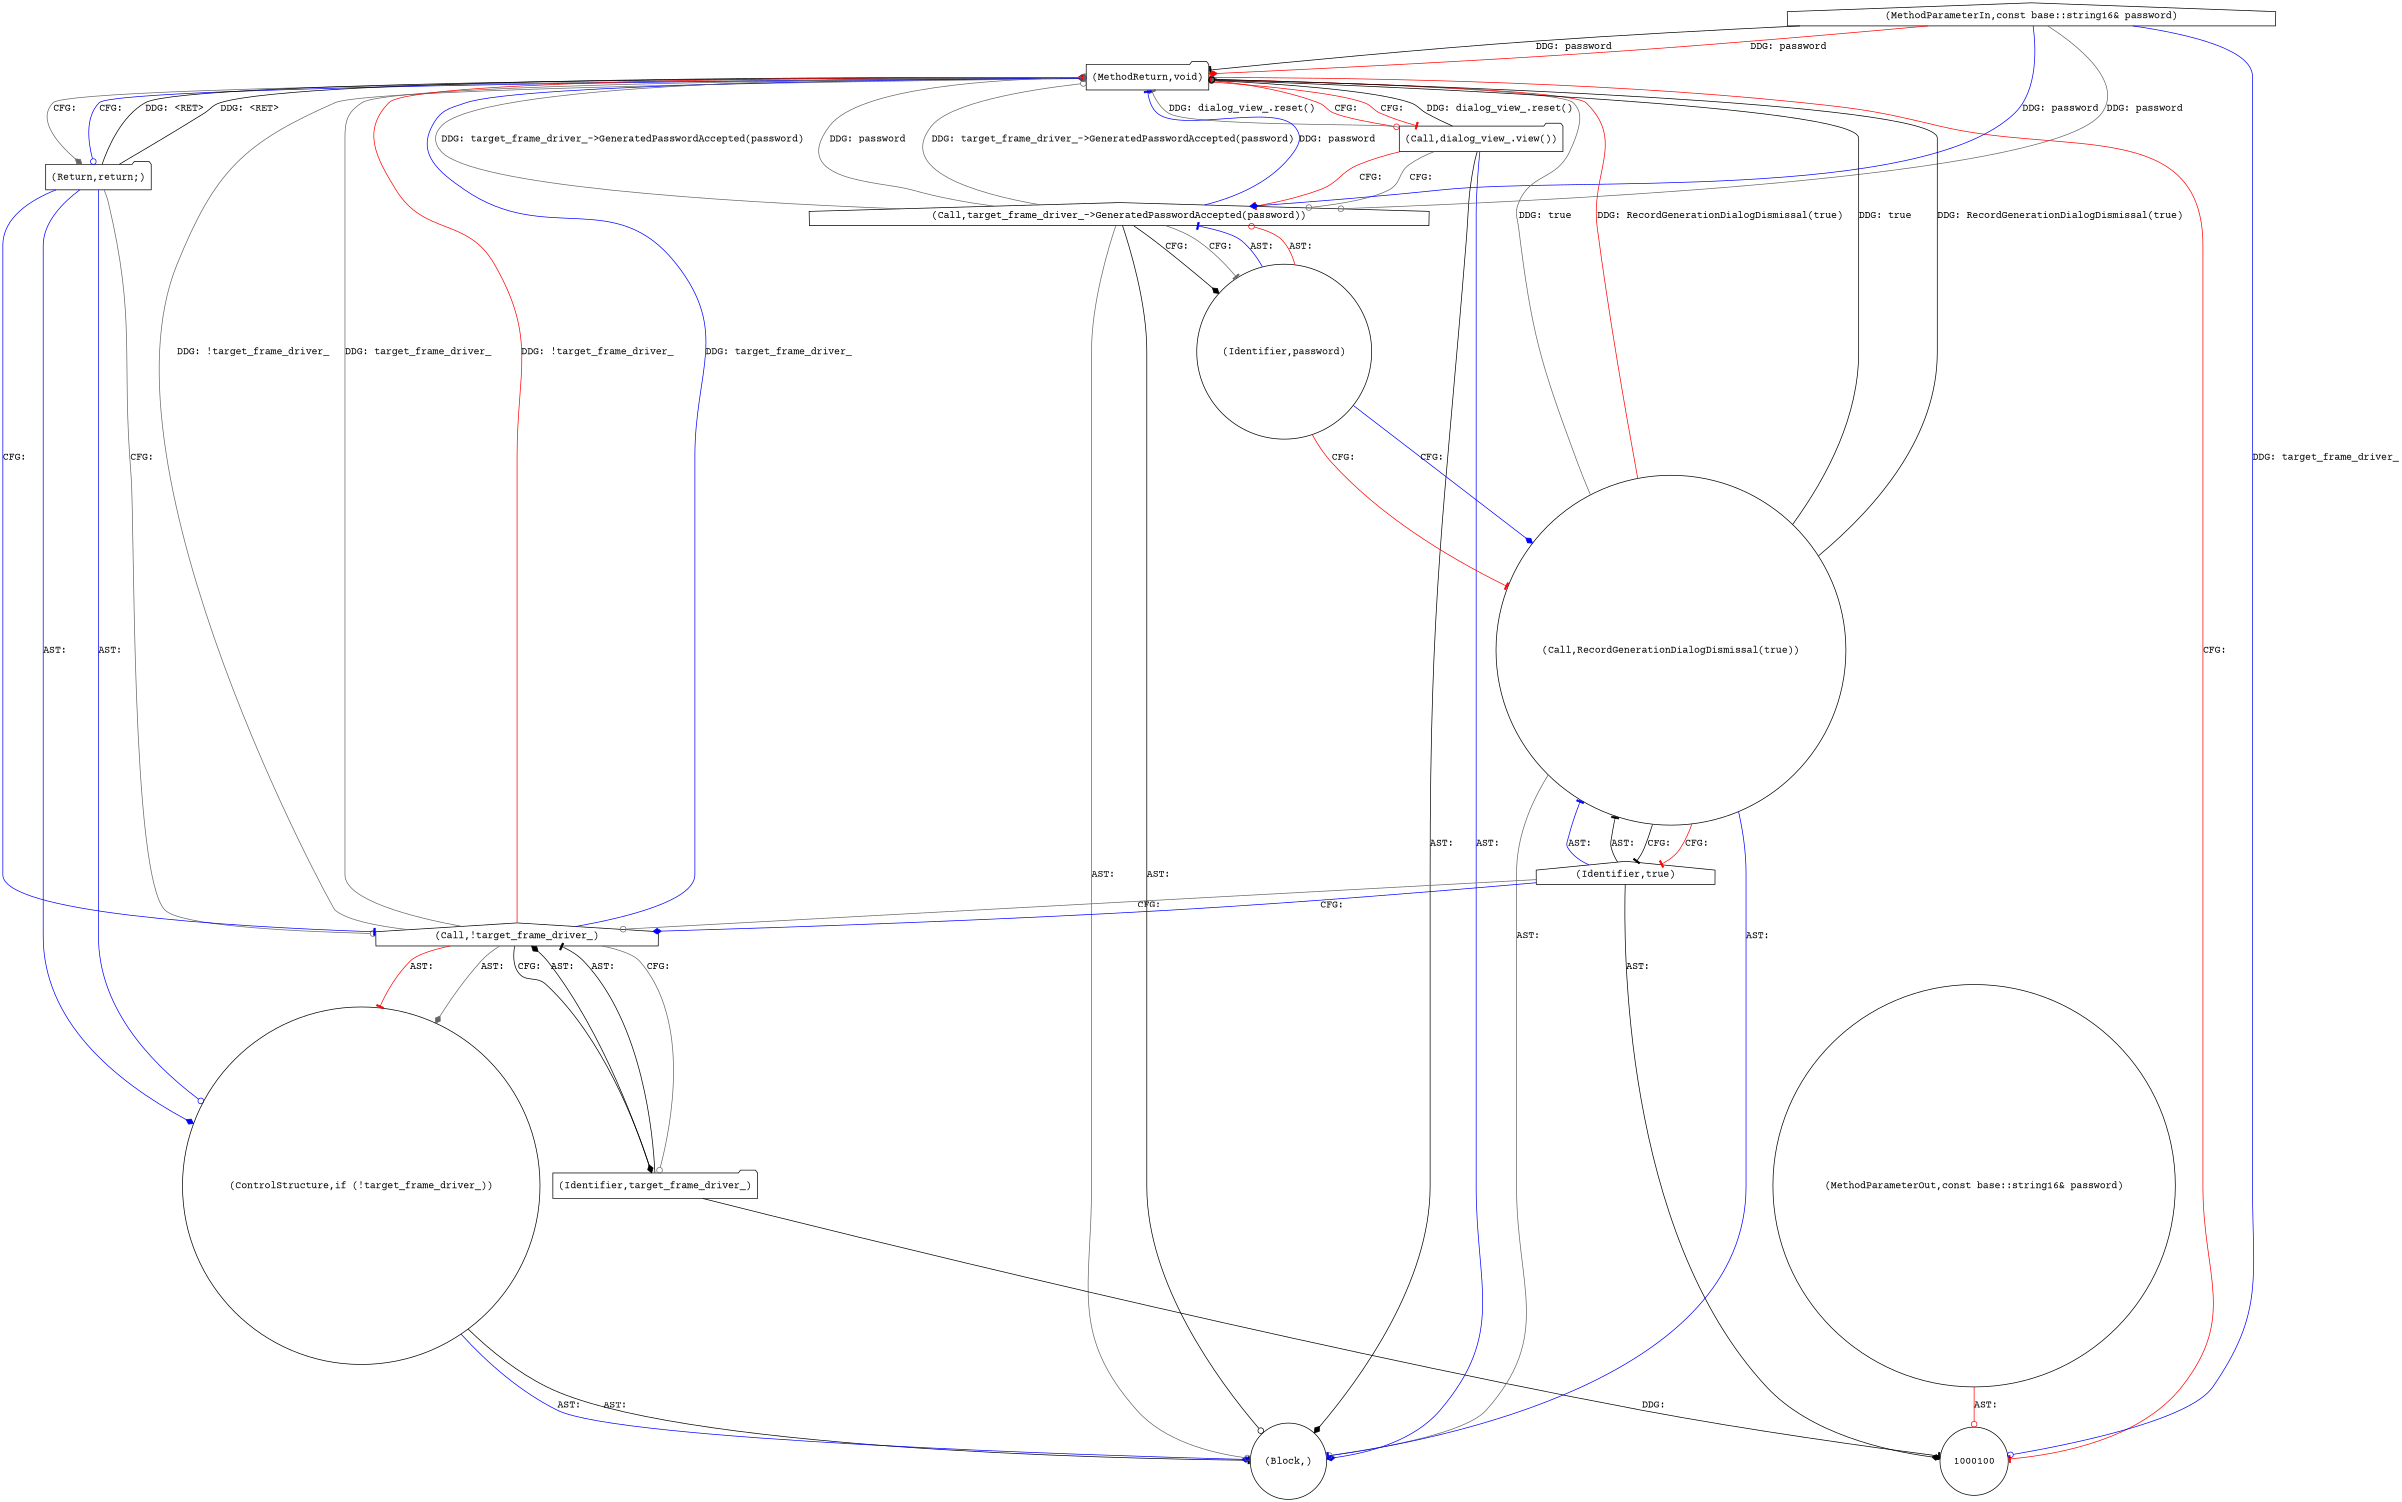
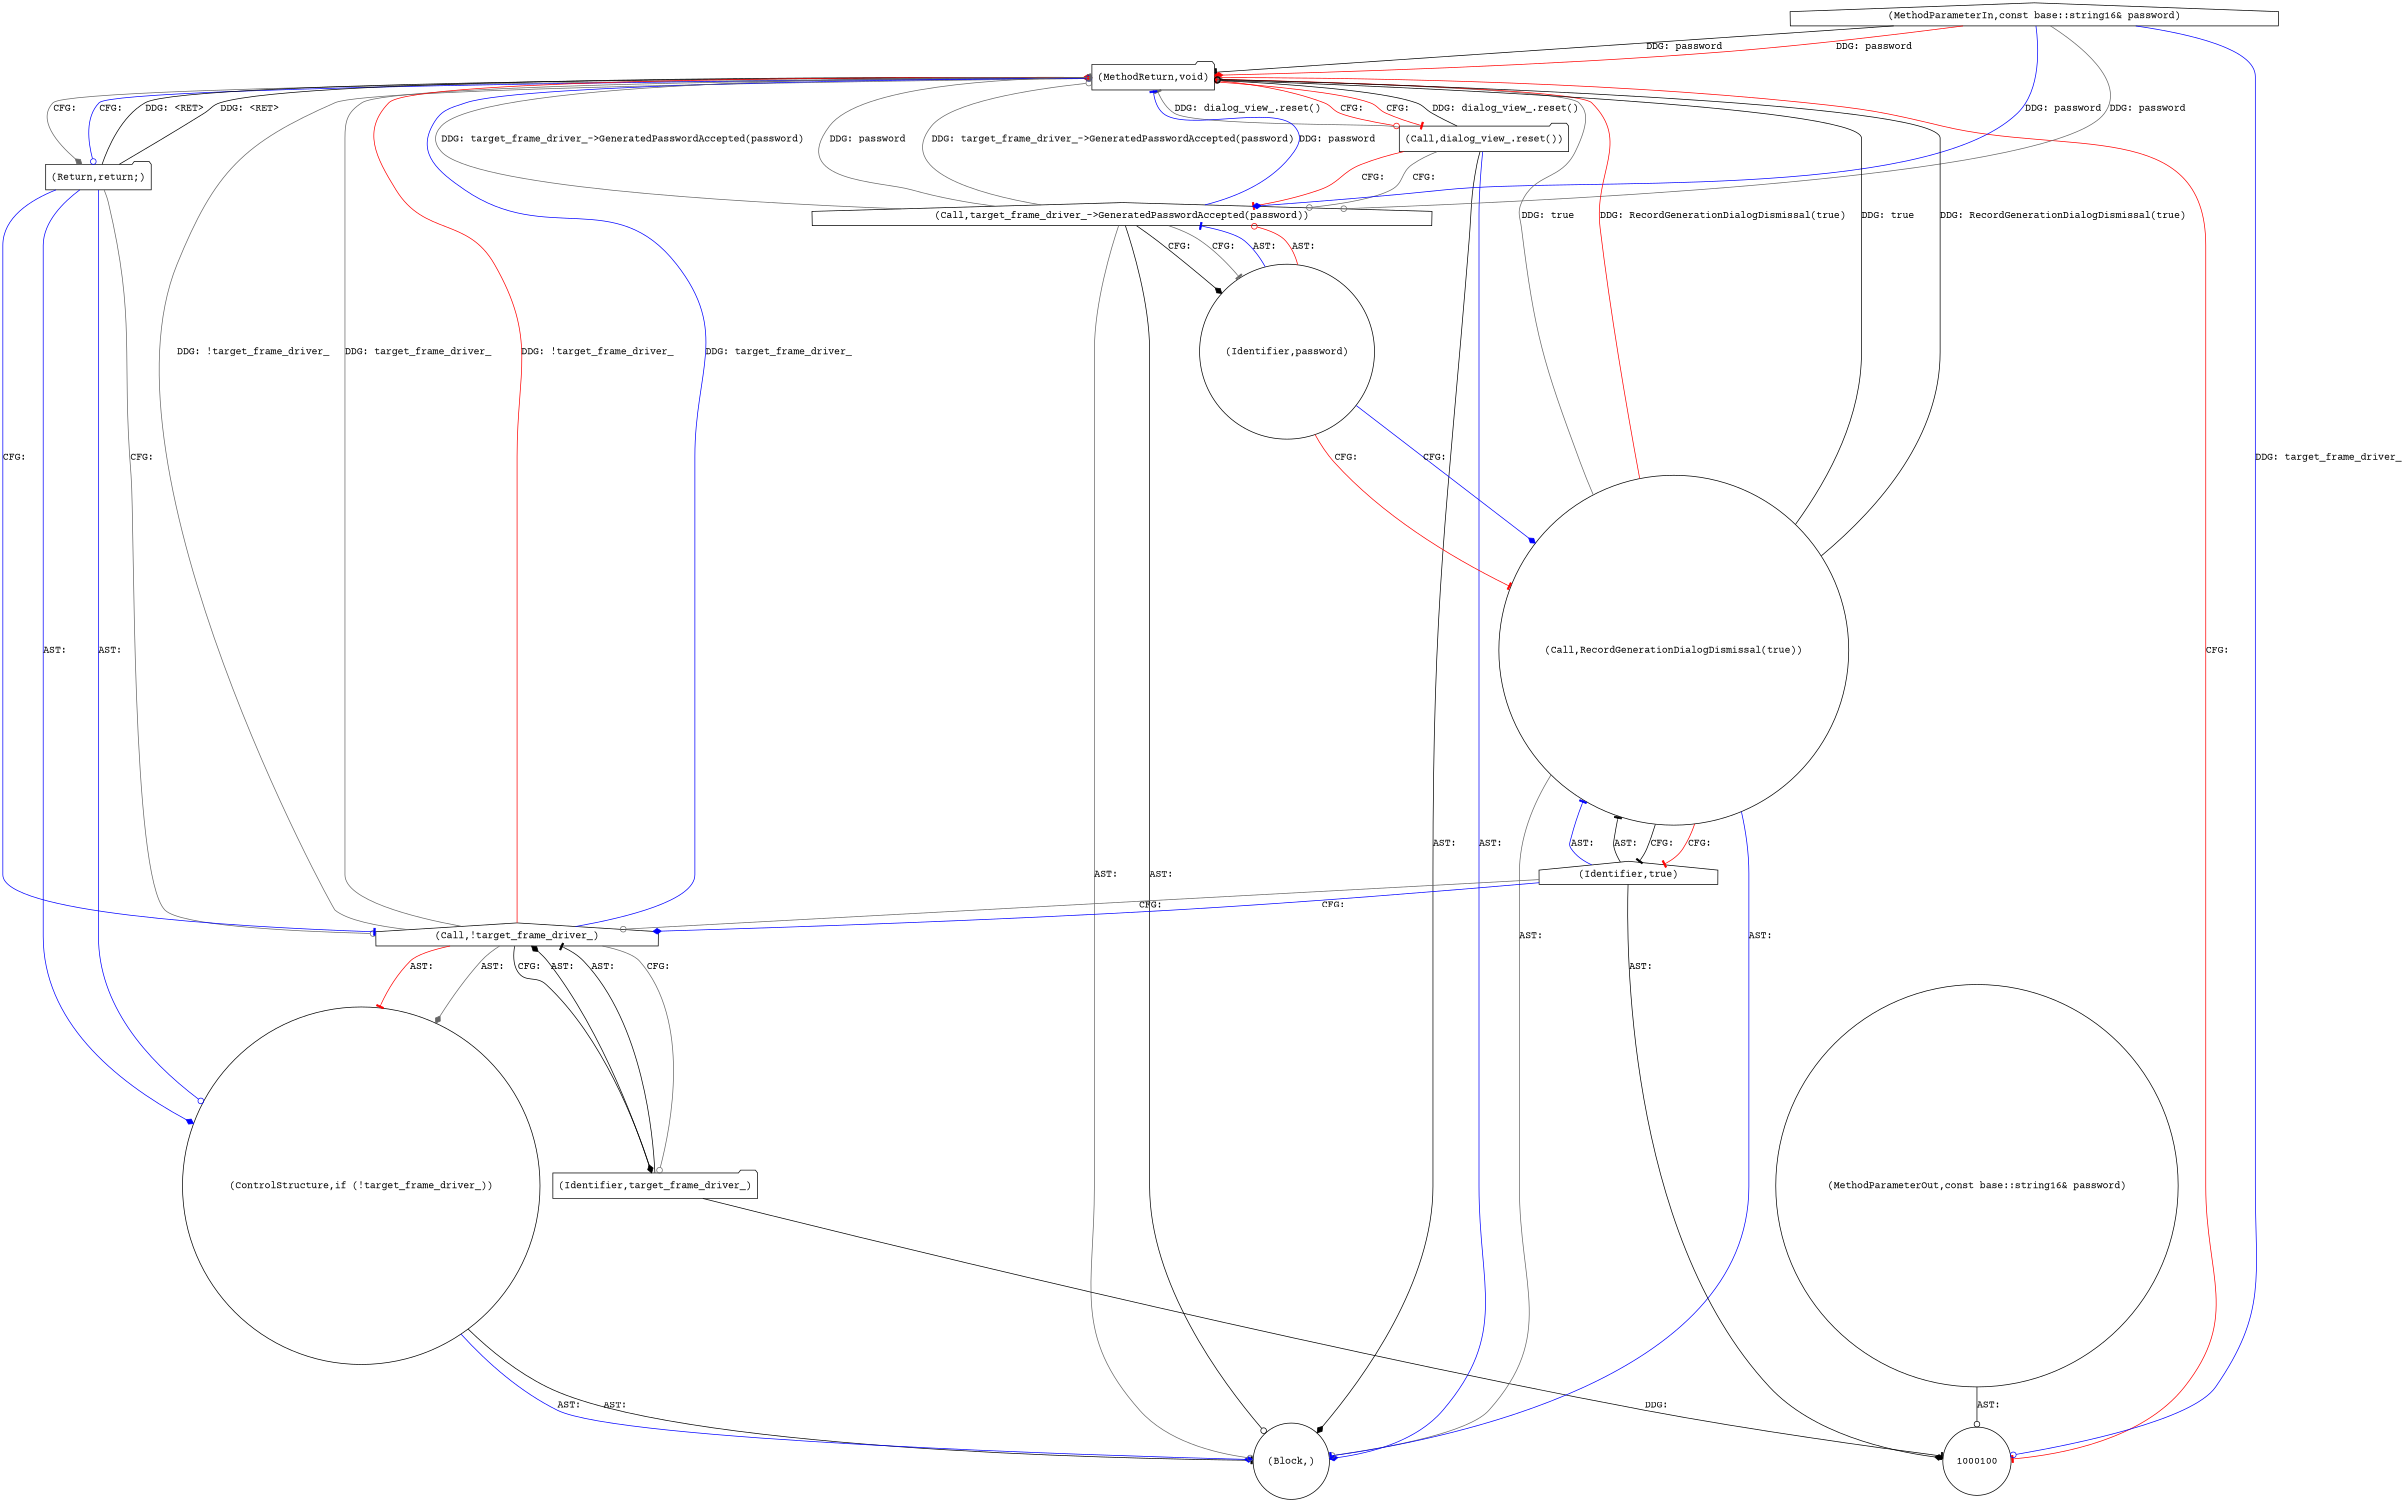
  digraph {
    fontname="Courier Prime"
    node [fontname="Courier Prime" shape=circle]
    edge [arrowhead=odot color=gray40 fontname="Courier Prime"]
    n1 [label="(MethodReturn,void)" shape=folder]
    n2 [label="(Return,return;)" shape=folder]
-   n3 [label="(Call,dialog_view_.view())" shape=folder]
+   n3 [label="(Call,dialog_view_.reset())" shape=folder]
    1000100
    n5 [label="(ControlStructure,if (!target_frame_driver_))"]
    n6 [label="(Call,!target_frame_driver_)" shape=house]
    n7 [label="(Block,)"]
    n8 [label="(Call,target_frame_driver_->GeneratedPasswordAccepted(password))" shape=house]
    n9 [label="(MethodParameterIn,const base::string16& password)" shape=house]
    n10 [label="(Identifier,password)"]
    n11 [label="(MethodParameterOut,const base::string16& password)"]
    n12 [label="(Identifier,target_frame_driver_)" shape=folder]
    n13 [label="(Call,RecordGenerationDialogDismissal(true))"]
    n14 [label="(Identifier,true)" shape=house]
    n1 -> n2 [arrowhead=diamond label="CFG: "]
    n1 -> n2 [color=blue label="CFG: "]
    n1 -> n3 [color=red label="CFG: "]
    n1 -> n3 [arrowhead=tee color=red label="CFG: "]
    n1 -> 1000100 [arrowhead=tee color=red label="CFG: "]
    n2 -> n1 [arrowhead=diamond color=black label="DDG: <RET>"]
    n2 -> n1 [color=black label="DDG: <RET>"]
    n2 -> n5 [arrowhead=diamond color=blue label="AST: "]
    n2 -> n5 [color=blue label="AST: "]
    n2 -> n6 [label="CFG: "]
    n2 -> n6 [arrowhead=tee color=blue label="CFG: "]
    n3 -> n1 [color=black label="DDG: dialog_view_.reset()"]
    n3 -> n1 [arrowhead=tee label="DDG: dialog_view_.reset()"]
    n3 -> n7 [arrowhead=diamond color=blue label="AST: "]
    n3 -> n7 [arrowhead=diamond color=black label="AST: "]
    n3 -> n8 [arrowhead=tee color=red label="CFG: "]
    n3 -> n8 [label="CFG: "]
    n5 -> n7 [arrowhead=tee color=black label="AST: "]
    n5 -> n7 [arrowhead=diamond color=blue label="AST: "]
    n6 -> n1 [label="DDG: !target_frame_driver_"]
    n6 -> n1 [arrowhead=diamond label="DDG: target_frame_driver_"]
    n6 -> n1 [arrowhead=diamond color=red label="DDG: !target_frame_driver_"]
    n6 -> n1 [color=blue label="DDG: target_frame_driver_"]
    n6 -> n5 [arrowhead=tee color=red label="AST: "]
    n6 -> n5 [arrowhead=diamond label="AST: "]
    n6 -> n12 [label="CFG: "]
    n6 -> n12 [arrowhead=diamond color=black label="CFG: "]
    n8 -> n1 [arrowhead=tee label="DDG: target_frame_driver_->GeneratedPasswordAccepted(password)"]
    n8 -> n1 [label="DDG: password"]
    n8 -> n1 [label="DDG: target_frame_driver_->GeneratedPasswordAccepted(password)"]
    n8 -> n1 [arrowhead=tee color=blue label="DDG: password"]
    n8 -> n7 [label="AST: "]
    n8 -> n7 [color=black label="AST: "]
    n8 -> n10 [arrowhead=diamond color=black label="CFG: "]
    n8 -> n10 [arrowhead=tee label="CFG: "]
    n9 -> n1 [arrowhead=tee color=black label="DDG: password"]
    n9 -> n1 [arrowhead=diamond color=red label="DDG: password"]
    n9 -> 1000100 [color=blue label="DDG: target_frame_driver_"]
    n9 -> n8 [arrowhead=diamond color=blue label="DDG: password"]
    n9 -> n8 [label="DDG: password"]
    n10 -> n8 [arrowhead=tee color=blue label="AST: "]
    n10 -> n8 [color=red label="AST: "]
    n10 -> n13 [arrowhead=tee color=red label="CFG: "]
    n10 -> n13 [arrowhead=diamond color=blue label="CFG: "]
-   n11 -> 1000100 [color=red label="AST: "]
+   n11 -> 1000100 [color=black label="AST: "]
    n12 -> 1000100 [arrowhead=tee color=black label="DDG: "]
    n12 -> n6 [arrowhead=diamond color=black label="AST: "]
    n12 -> n6 [arrowhead=tee color=black label="AST: "]
    n13 -> n1 [arrowhead=diamond label="DDG: true"]
    n13 -> n1 [arrowhead=tee color=red label="DDG: RecordGenerationDialogDismissal(true)"]
    n13 -> n1 [color=black label="DDG: true"]
    n13 -> n1 [color=black label="DDG: RecordGenerationDialogDismissal(true)"]
    n13 -> n7 [label="AST: "]
    n13 -> n7 [arrowhead=tee color=blue label="AST: "]
    n13 -> n14 [arrowhead=tee color=black label="CFG: "]
    n13 -> n14 [arrowhead=tee color=red label="CFG: "]
    n14 -> 1000100 [arrowhead=diamond color=black label="AST: "]
    n14 -> n6 [label="CFG: "]
    n14 -> n6 [arrowhead=diamond color=blue label="CFG: "]
    n14 -> n13 [arrowhead=tee color=blue label="AST: "]
    n14 -> n13 [arrowhead=tee color=black label="AST: "]
  }
